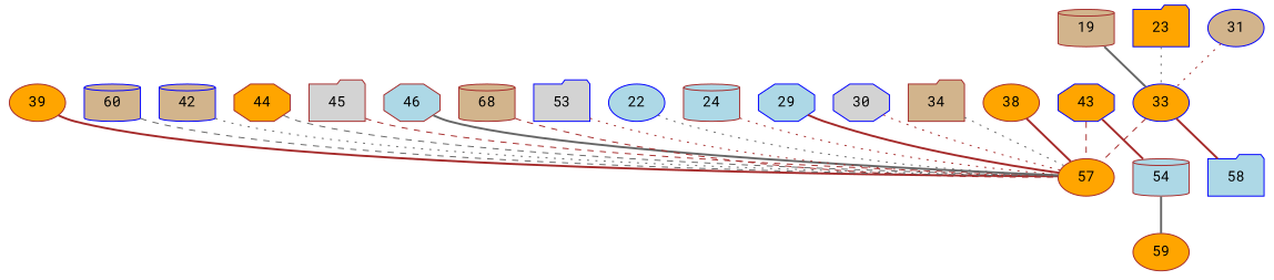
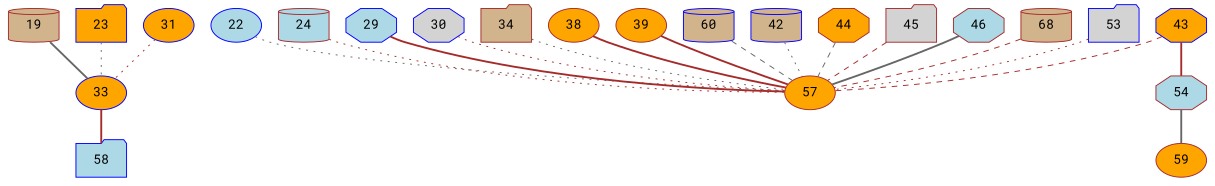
  graph {
    fontname="Roboto Mono"
    node [color=brown fillcolor=orange fontname="Roboto Mono" shape=ellipse style=filled]
    edge [color=brown fontname="Roboto Mono" style=bold]
    33 [color=blue super="+2"]
    57 [super="+32+55+56"]
    58 [color=blue fillcolor=lightblue shape=folder super="+18"]
    19 [fillcolor=tan shape=cylinder]
    22 [color=blue fillcolor=lightblue super="+20"]
    23 [color=blue shape=folder]
    24 [fillcolor=lightblue shape=cylinder]
    n8 [color=blue fillcolor=lightblue label=29 shape=octagon]
    30 [color=blue fillcolor=lightgrey shape=octagon]
-   31 [color=blue fillcolor=tan]
+   31 [color=blue]
    34 [fillcolor=tan shape=folder]
    38
    39
    n14 [color=blue fillcolor=tan label=60 shape=cylinder]
    42 [color=blue fillcolor=tan shape=cylinder]
    43 [color=blue shape=octagon super="+6+15+21+36"]
-   54 [fillcolor=lightblue shape=cylinder super="+49"]
+   54 [fillcolor=lightblue shape=octagon super="+49"]
    59 [super="+47"]
    44 [shape=octagon]
    45 [fillcolor=lightgrey shape=folder]
    46 [fillcolor=lightblue shape=octagon super="+17"]
    n22 [fillcolor=tan label=68 shape=cylinder]
    53 [color=blue fillcolor=lightgrey shape=folder]
-   33 -- 57 [style=dashed weight=15]
    33 -- 58
    19 -- 33 [color=gray40]
    22 -- 57 [color=gray40 style=dotted]
    23 -- 33 [color=gray40 style=dotted]
    24 -- 57 [style=dotted]
    n8 -- 57
    30 -- 57 [style=dotted]
    31 -- 33 [style=dotted]
    34 -- 57 [color=gray40 style=dotted]
    38 -- 57
    39 -- 57
    n14 -- 57 [color=gray40 style=dashed]
    42 -- 57 [color=gray40 style=dotted]
    43 -- 57 [style=dashed weight=4]
    43 -- 54
    54 -- 59 [color=gray40]
    44 -- 57 [color=gray40 style=dashed]
    45 -- 57 [style=dashed]
    46 -- 57 [color=gray40]
    n22 -- 57 [style=dashed]
    53 -- 57 [style=dotted]
  }
